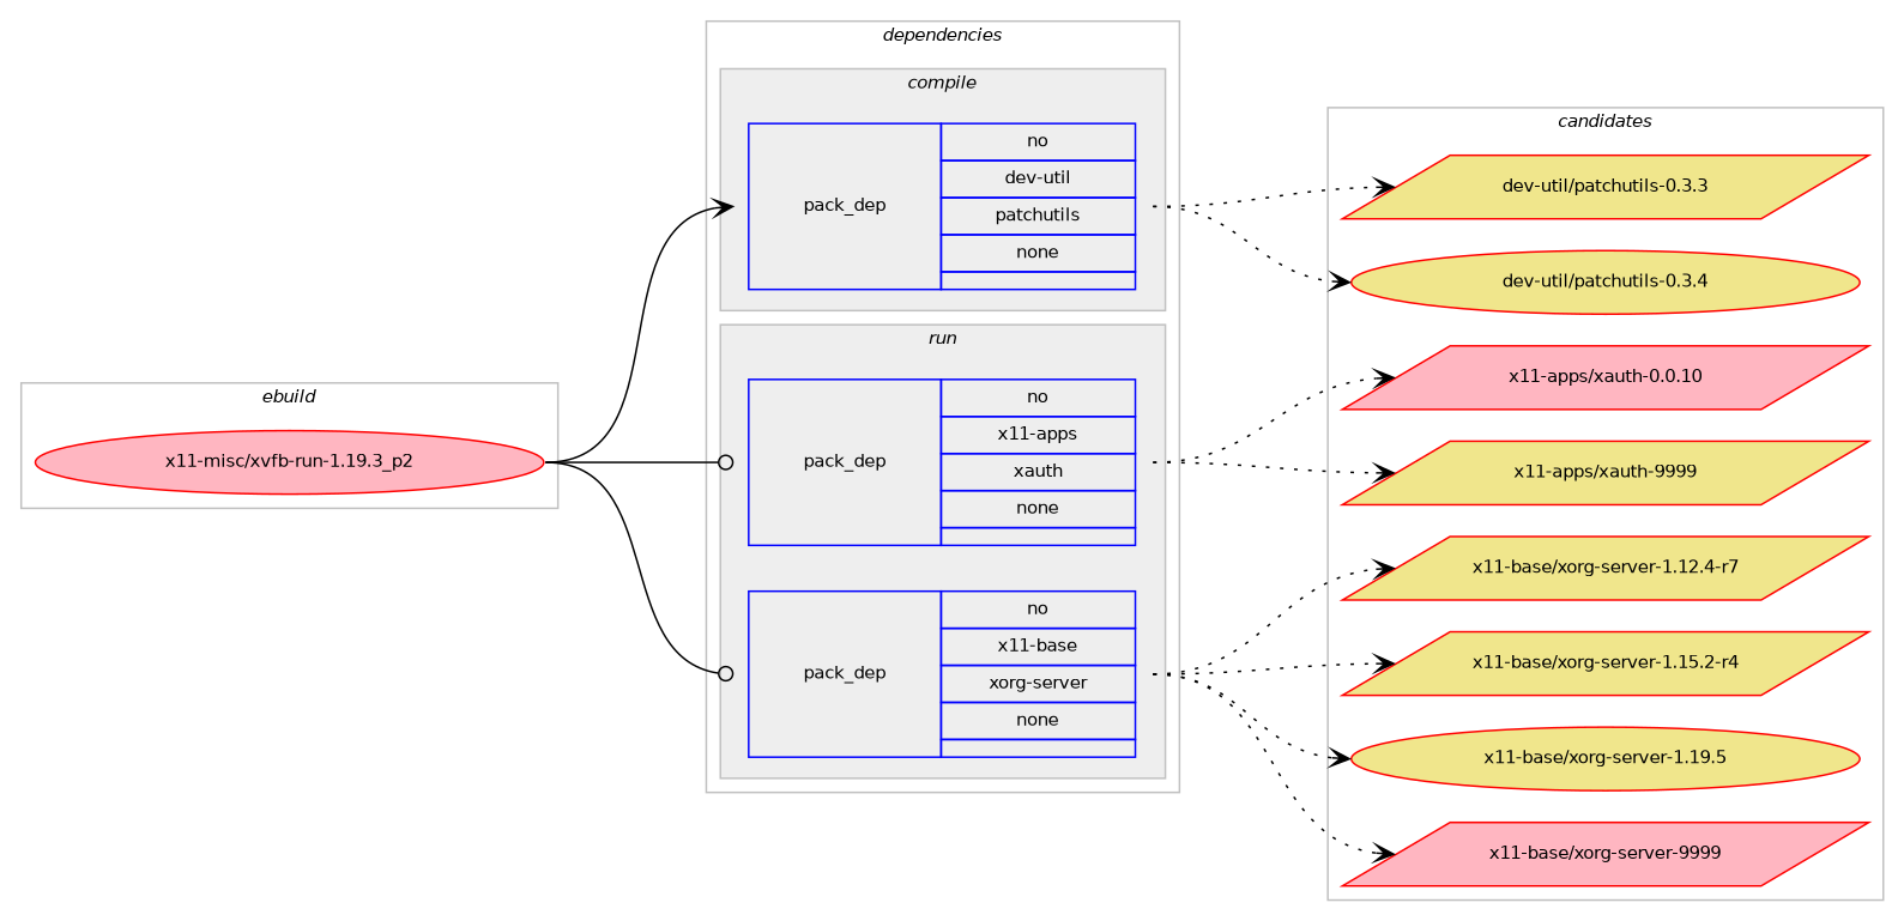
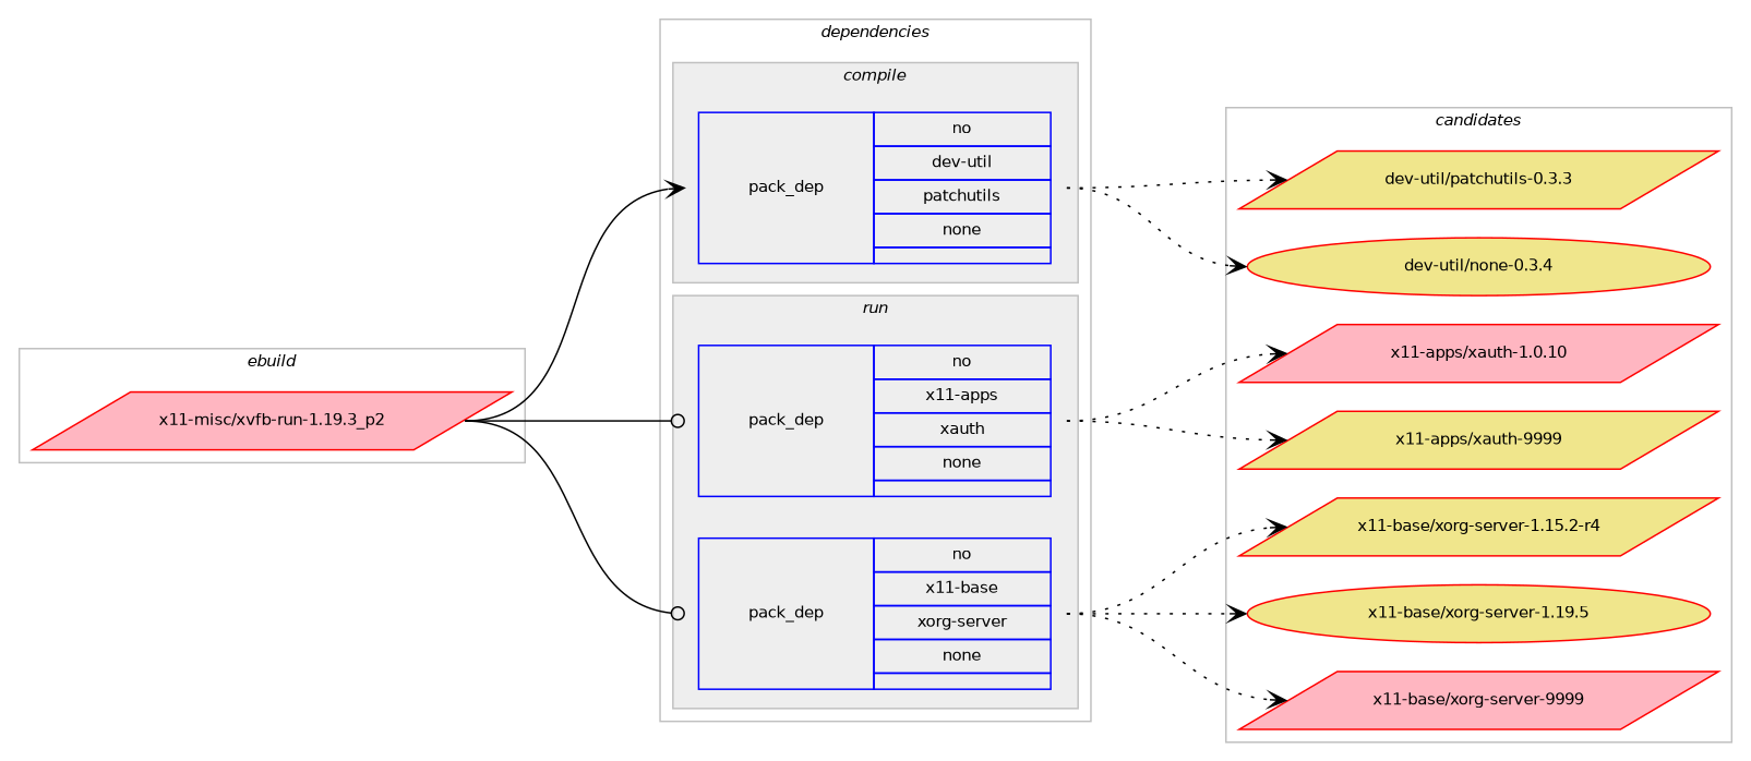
  digraph {
    compound=true
    concentrate=true
    fontname=Helvetica
    fontsize=10
    newrank=true
    rankdir=LR
    ranksep=1.5
    node [color=red fillcolor=khaki fontname=Helvetica fontsize=10 shape=parallelogram style=filled]
    edge [arrowhead=vee headport=w style=dotted tailport=e weight=100]
-   n1 [fillcolor=lightpink label="x11-misc/xvfb-run-1.19.3_p2" shape=ellipse width=4]
+   n1 [fillcolor=lightpink label="x11-misc/xvfb-run-1.19.3_p2" width=4]
    n2 [color=blue label=<<TABLE BORDER="0" CELLBORDER="1" CELLSPACING="0" CELLPADDING="4" WIDTH="220"><TR><TD ROWSPAN="6" CELLPADDING="30">pack_dep</TD></TR><TR><TD WIDTH="110">no</TD></TR><TR><TD>dev-util</TD></TR><TR><TD>patchutils</TD></TR><TR><TD>none</TD></TR><TR><TD></TD></TR></TABLE>> shape=none fillcolor="" style=""]
    n3 [color=blue label=<<TABLE BORDER="0" CELLBORDER="1" CELLSPACING="0" CELLPADDING="4" WIDTH="220"><TR><TD ROWSPAN="6" CELLPADDING="30">pack_dep</TD></TR><TR><TD WIDTH="110">no</TD></TR><TR><TD>x11-apps</TD></TR><TR><TD>xauth</TD></TR><TR><TD>none</TD></TR><TR><TD></TD></TR></TABLE>> shape=none fillcolor="" style=""]
    n4 [color=blue label=<<TABLE BORDER="0" CELLBORDER="1" CELLSPACING="0" CELLPADDING="4" WIDTH="220"><TR><TD ROWSPAN="6" CELLPADDING="30">pack_dep</TD></TR><TR><TD WIDTH="110">no</TD></TR><TR><TD>x11-base</TD></TR><TR><TD>xorg-server</TD></TR><TR><TD>none</TD></TR><TR><TD></TD></TR></TABLE>> shape=none fillcolor="" style=""]
    n5 [label="dev-util/patchutils-0.3.3" width=4]
-   n6 [label="dev-util/patchutils-0.3.4" shape=ellipse width=4]
-   n7 [fillcolor=lightpink label="x11-apps/xauth-0.0.10" width=4]
+   n6 [label="dev-util/none-0.3.4" shape=ellipse width=4]
+   n7 [fillcolor=lightpink label="x11-apps/xauth-1.0.10" width=4]
    n8 [label="x11-apps/xauth-9999" width=4]
-   n9 [label="x11-base/xorg-server-1.12.4-r7" width=4]
    n10 [label="x11-base/xorg-server-1.15.2-r4" width=4]
    n11 [label="x11-base/xorg-server-1.19.5" shape=ellipse width=4]
    n12 [fillcolor=lightpink label="x11-base/xorg-server-9999" width=4]
    subgraph cluster_1 {
      color=gray
      label=<<i>dependencies</i>>
      subgraph cluster_2 {
        color=gray
        fillcolor="#eeeeee"
        label=<<i>compile</i>>
        style=filled
        subgraph sub_3 {
          color=gray
          fillcolor="#eeeeee"
          label=<<i>compile</i>>
          style=filled
          n2
        }
      }
      subgraph cluster_4 {
        color=gray
        fillcolor="#eeeeee"
        label=<<i>compile and run</i>>
        style=filled
      }
      subgraph cluster_5 {
        color=gray
        fillcolor="#eeeeee"
        label=<<i>run</i>>
        style=filled
        subgraph sub_6 {
          color=gray
          fillcolor="#eeeeee"
          label=<<i>run</i>>
          style=filled
          n3
        }
        subgraph sub_7 {
          color=gray
          fillcolor="#eeeeee"
          label=<<i>run</i>>
          style=filled
          n4
        }
      }
    }
    subgraph cluster_8 {
      color=gray
      label=<<i>ebuild</i>>
      rank=same
      n1
    }
    subgraph cluster_9 {
      color=gray
      label=<<i>candidates</i>>
      rank=same
      subgraph sub_10 {
        color=black
        label=<<i>candidates</i>>
        nodesep=1
        rank=same
        n5
        n6
      }
      subgraph sub_11 {
        color=black
        label=<<i>candidates</i>>
        nodesep=1
        rank=same
        n7
        n8
      }
      subgraph sub_12 {
        color=black
        label=<<i>candidates</i>>
        nodesep=1
        rank=same
-       n9
        n10
        n11
        n12
      }
    }
    n1 -> n2 [style=solid weight=20]
    n1 -> n3 [arrowhead=odot style=solid weight=20]
    n1 -> n4 [arrowhead=odot style=solid weight=20]
    n2 -> n5
    n2 -> n6
    n3 -> n7
    n3 -> n8
-   n4 -> n9
    n4 -> n10
    n4 -> n11
    n4 -> n12
  }
